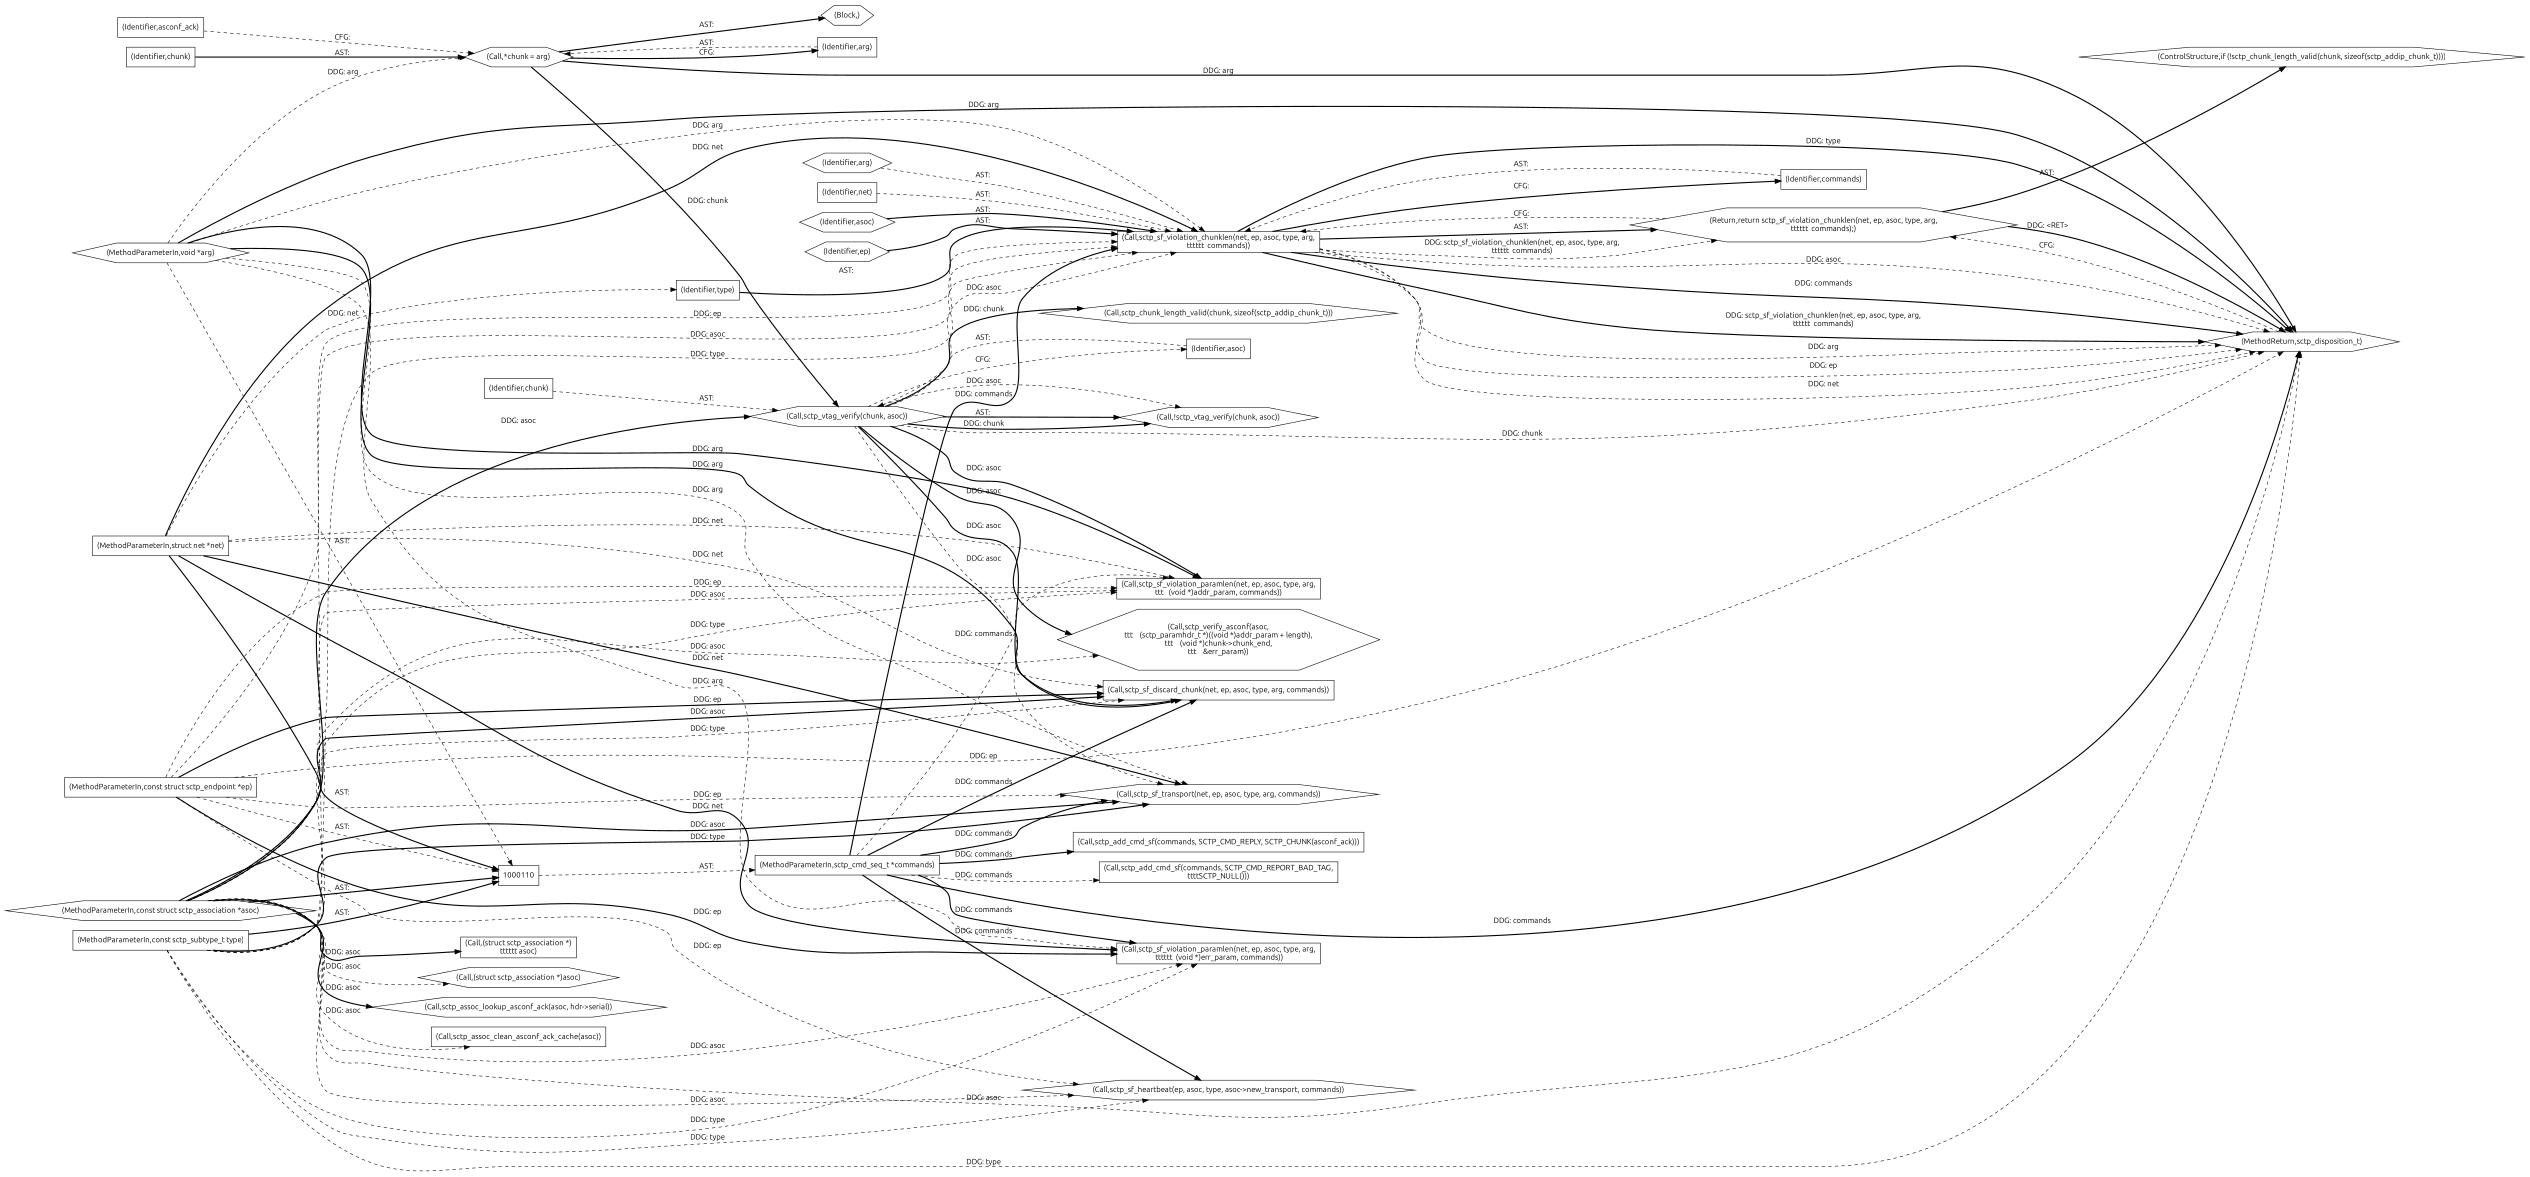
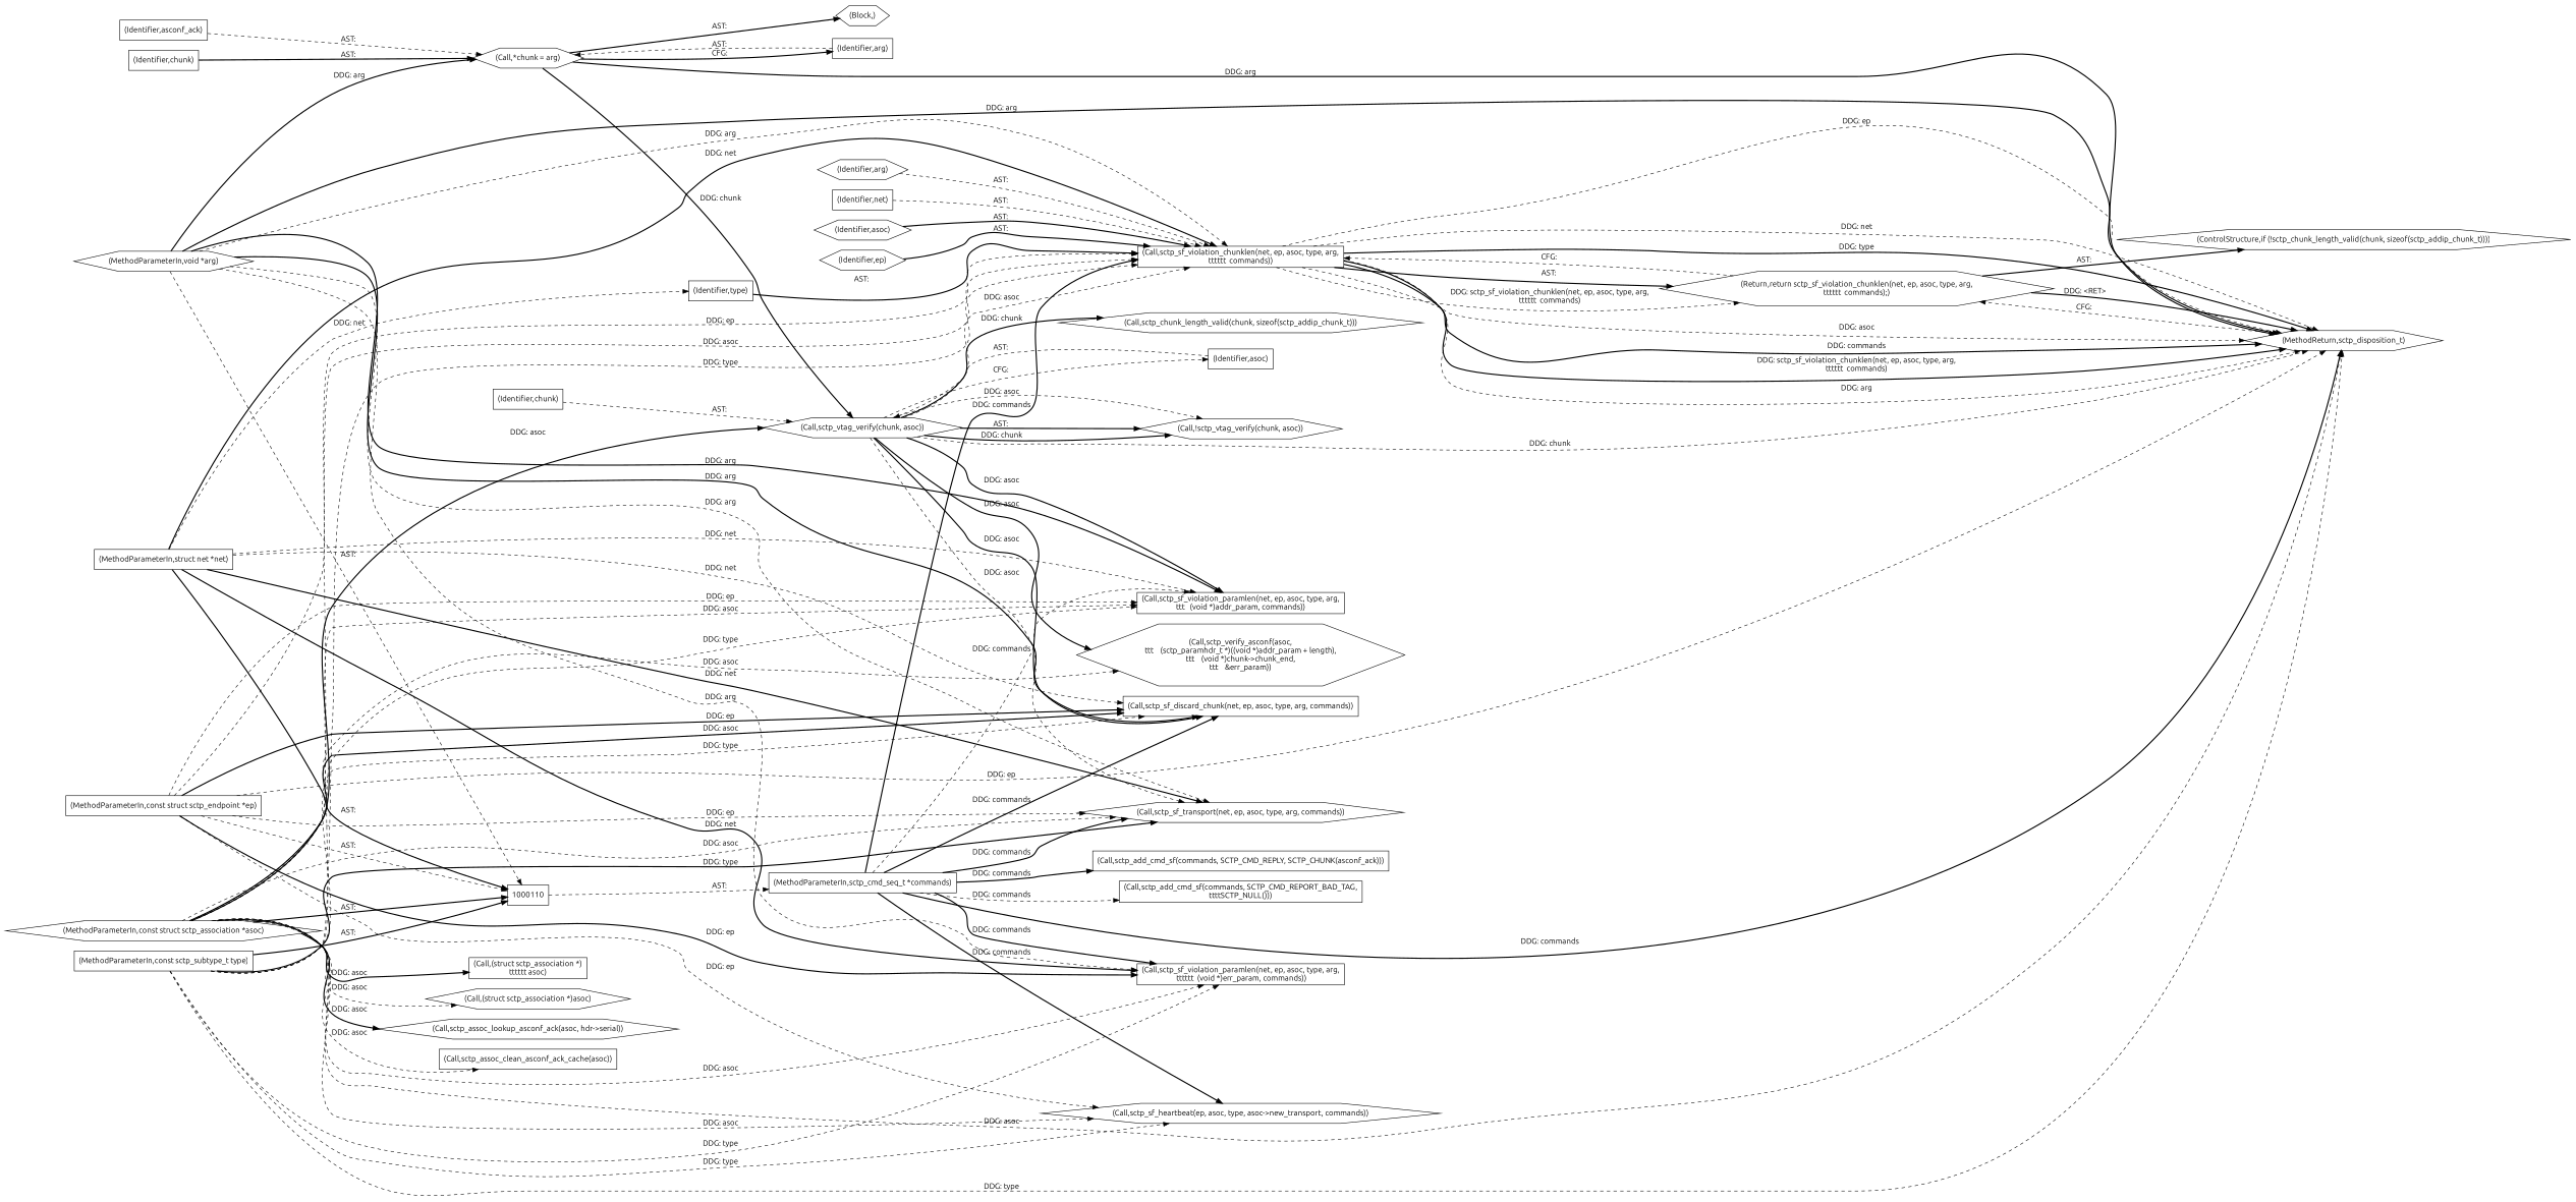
  digraph {
    fontname=Ubuntu
    rankdir=LR
    node [fontname=Ubuntu shape=box]
    edge [fontname=Ubuntu style=dashed]
    n1 [label="(Call,sctp_sf_violation_chunklen(net, ep, asoc, type, arg,\n\t\t\t\t\t\t  commands))"]
    n2 [label="(Return,return sctp_sf_violation_chunklen(net, ep, asoc, type, arg,\n\t\t\t\t\t\t  commands);)" shape=hexagon]
    n3 [label="(MethodReturn,sctp_disposition_t)" shape=hexagon]
-   n4 [label="(Identifier,commands)"]
    n5 [label="(ControlStructure,if (!sctp_chunk_length_valid(chunk, sizeof(sctp_addip_chunk_t))))" shape=hexagon]
    n6 [label="(MethodParameterIn,struct net *net)"]
    n7 [label="(Call,sctp_sf_discard_chunk(net, ep, asoc, type, arg, commands))"]
    n8 [label="(Call,sctp_sf_violation_paramlen(net, ep, asoc, type, arg,\n\t\t\t   (void *)addr_param, commands))"]
    n9 [label="(Call,sctp_sf_transport(net, ep, asoc, type, arg, commands))" shape=hexagon]
    n10 [label="(Call,sctp_sf_violation_paramlen(net, ep, asoc, type, arg,\n \t\t\t\t\t\t  (void *)err_param, commands))"]
    1000110
    n12 [label="(Identifier,type)"]
    n13 [label="(MethodParameterIn,sctp_cmd_seq_t *commands)"]
    n14 [label="(MethodParameterIn,const struct sctp_endpoint *ep)"]
    n15 [label="(Call,sctp_sf_heartbeat(ep, asoc, type, asoc->new_transport, commands))" shape=hexagon]
    n16 [label="(Call,sctp_vtag_verify(chunk, asoc))" shape=hexagon]
    n17 [label="(Call,sctp_verify_asconf(asoc,\n\t\t\t    (sctp_paramhdr_t *)((void *)addr_param + length),\n\t\t\t    (void *)chunk->chunk_end,\n\t\t\t    &err_param))" shape=hexagon]
    n18 [label="(Identifier,asoc)"]
    n19 [label="(Call,!sctp_vtag_verify(chunk, asoc))" shape=hexagon]
    n20 [label="(Call,sctp_chunk_length_valid(chunk, sizeof(sctp_addip_chunk_t)))" shape=hexagon]
    n21 [label="(Call,*chunk = arg)" shape=hexagon]
    n22 [label="(Identifier,arg)"]
    n23 [label="(Block,)" shape=hexagon]
    n24 [label="(MethodParameterIn,void *arg)" shape=hexagon]
    n25 [label="(MethodParameterIn,const struct sctp_association *asoc)" shape=hexagon]
    n26 [label="(Call,(struct sctp_association *)asoc)" shape=hexagon]
    n27 [label="(Call,sctp_assoc_lookup_asconf_ack(asoc, hdr->serial))" shape=hexagon]
    n28 [label="(Call,sctp_assoc_clean_asconf_ack_cache(asoc))"]
    n29 [label="(Call,(struct sctp_association *)\n\t\t\t\t\t\t asoc)"]
    n30 [label="(MethodParameterIn,const sctp_subtype_t type)"]
    n31 [label="(Call,sctp_add_cmd_sf(commands, SCTP_CMD_REPLY, SCTP_CHUNK(asconf_ack)))"]
    n32 [label="(Call,sctp_add_cmd_sf(commands, SCTP_CMD_REPORT_BAD_TAG,\n\t\t\t\tSCTP_NULL()))"]
    n33 [label="(Identifier,chunk)"]
    n34 [label="(Identifier,chunk)"]
    n35 [label="(Identifier,asconf_ack)"]
    n36 [label="(Identifier,arg)" shape=hexagon]
    n37 [label="(Identifier,net)"]
    n38 [label="(Identifier,asoc)" shape=hexagon]
    n39 [label="(Identifier,ep)" shape=hexagon]
    n1 -> n2 [label="AST: " style=bold]
    n1 -> n2 [label="DDG: sctp_sf_violation_chunklen(net, ep, asoc, type, arg,\n\t\t\t\t\t\t  commands)"]
    n1 -> n3 [label="DDG: asoc"]
    n1 -> n3 [label="DDG: commands" style=bold]
    n1 -> n3 [label="DDG: sctp_sf_violation_chunklen(net, ep, asoc, type, arg,\n\t\t\t\t\t\t  commands)" style=bold]
    n1 -> n3 [label="DDG: arg"]
    n1 -> n3 [label="DDG: ep"]
    n1 -> n3 [label="DDG: net"]
    n1 -> n3 [label="DDG: type" style=bold]
-   n1 -> n4 [label="CFG: " style=bold]
    n2 -> n1 [label="CFG: "]
    n2 -> n3 [label="DDG: <RET>" style=bold]
    n2 -> n5 [label="AST: " style=bold]
    n3 -> n2 [label="CFG: "]
-   n4 -> n1 [label="AST: "]
    n6 -> n1 [label="DDG: net" style=bold]
    n6 -> n7 [label="DDG: net"]
    n6 -> n8 [label="DDG: net"]
    n6 -> n9 [label="DDG: net" style=bold]
    n6 -> n10 [label="DDG: net" style=bold]
    n6 -> 1000110 [label="AST: " style=bold]
    n6 -> n12 [label="DDG: net"]
    1000110 -> n13 [label="AST: "]
    n12 -> n1 [label="AST: " style=bold]
    n13 -> n1 [label="DDG: commands" style=bold]
    n13 -> n3 [label="DDG: commands" style=bold]
    n13 -> n7 [label="DDG: commands" style=bold]
    n13 -> n8 [label="DDG: commands"]
    n13 -> n9 [label="DDG: commands" style=bold]
    n13 -> n10 [label="DDG: commands" style=bold]
    n13 -> n15 [label="DDG: commands" style=bold]
    n13 -> n31 [label="DDG: commands" style=bold]
    n13 -> n32 [label="DDG: commands"]
    n14 -> n1 [label="DDG: ep"]
    n14 -> n3 [label="DDG: ep"]
    n14 -> n7 [label="DDG: ep" style=bold]
    n14 -> n8 [label="DDG: ep"]
    n14 -> n9 [label="DDG: ep"]
    n14 -> n10 [label="DDG: ep" style=bold]
    n14 -> 1000110 [label="AST: "]
    n14 -> n15 [label="DDG: ep"]
    n16 -> n1 [label="DDG: asoc"]
    n16 -> n3 [label="DDG: chunk"]
    n16 -> n7 [label="DDG: asoc" style=bold]
    n16 -> n8 [label="DDG: asoc" style=bold]
    n16 -> n9 [label="DDG: asoc"]
    n16 -> n17 [label="DDG: asoc" style=bold]
    n16 -> n18 [label="CFG: "]
    n16 -> n19 [label="AST: " style=bold]
    n16 -> n19 [label="DDG: chunk" style=bold]
    n16 -> n19 [label="DDG: asoc"]
    n16 -> n20 [label="DDG: chunk" style=bold]
    n18 -> n16 [label="AST: "]
    n21 -> n3 [label="DDG: arg" style=bold]
    n21 -> n16 [label="DDG: chunk" style=bold]
    n21 -> n22 [label="CFG: " style=bold]
    n21 -> n23 [label="AST: " style=bold]
    n22 -> n21 [label="AST: "]
    n24 -> n1 [label="DDG: arg"]
    n24 -> n3 [label="DDG: arg" style=bold]
    n24 -> n7 [label="DDG: arg" style=bold]
    n24 -> n8 [label="DDG: arg" style=bold]
    n24 -> n9 [label="DDG: arg"]
    n24 -> n10 [label="DDG: arg"]
    n24 -> 1000110 [label="AST: "]
-   n24 -> n21 [label="DDG: arg"]
+   n24 -> n21 [label="DDG: arg" style=bold]
    n25 -> n1 [label="DDG: asoc"]
    n25 -> n3 [label="DDG: asoc"]
    n25 -> n7 [label="DDG: asoc" style=bold]
    n25 -> n8 [label="DDG: asoc"]
-   n25 -> n9 [label="DDG: asoc" style=bold]
+   n25 -> n9 [label="DDG: asoc"]
    n25 -> n10 [label="DDG: asoc"]
    n25 -> 1000110 [label="AST: " style=bold]
    n25 -> n15 [label="DDG: asoc"]
    n25 -> n16 [label="DDG: asoc" style=bold]
    n25 -> n17 [label="DDG: asoc"]
    n25 -> n26 [label="DDG: asoc"]
    n25 -> n27 [label="DDG: asoc" style=bold]
    n25 -> n28 [label="DDG: asoc"]
    n25 -> n29 [label="DDG: asoc" style=bold]
    n30 -> n1 [label="DDG: type"]
    n30 -> n3 [label="DDG: type"]
    n30 -> n7 [label="DDG: type"]
    n30 -> n8 [label="DDG: type"]
    n30 -> n9 [label="DDG: type" style=bold]
    n30 -> n10 [label="DDG: type"]
    n30 -> 1000110 [label="AST: " style=bold]
    n30 -> n15 [label="DDG: type"]
    n33 -> n21 [label="AST: " style=bold]
    n34 -> n16 [label="AST: "]
-   n35 -> n21 [label="CFG: "]
+   n35 -> n21 [label="AST: "]
    n36 -> n1 [label="AST: "]
    n37 -> n1 [label="AST: "]
    n38 -> n1 [label="AST: " style=bold]
    n39 -> n1 [label="AST: " style=bold]
  }
